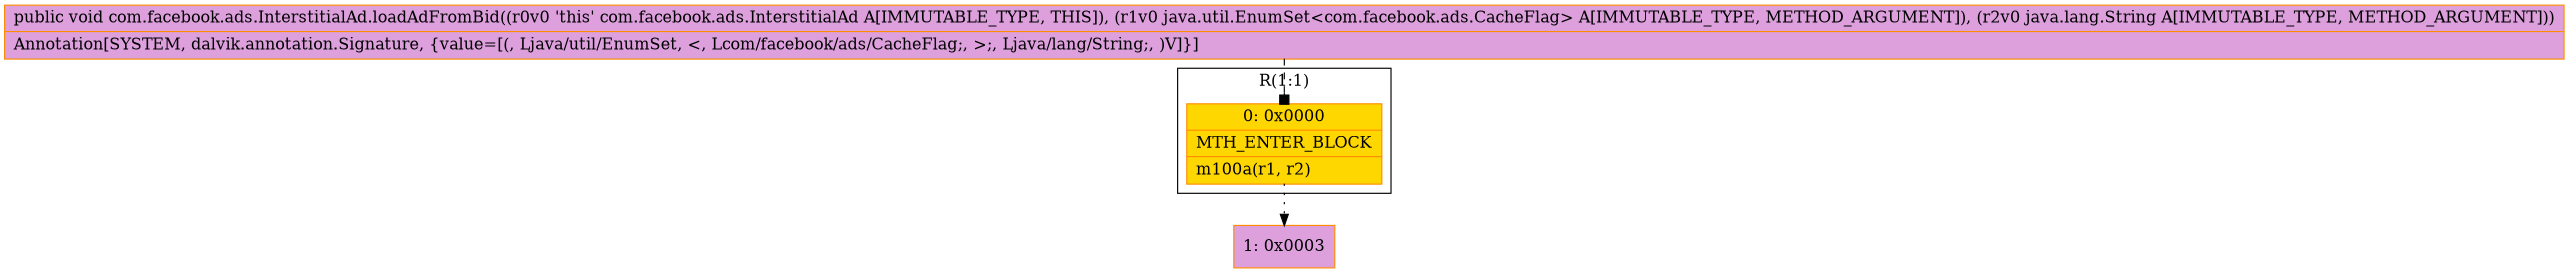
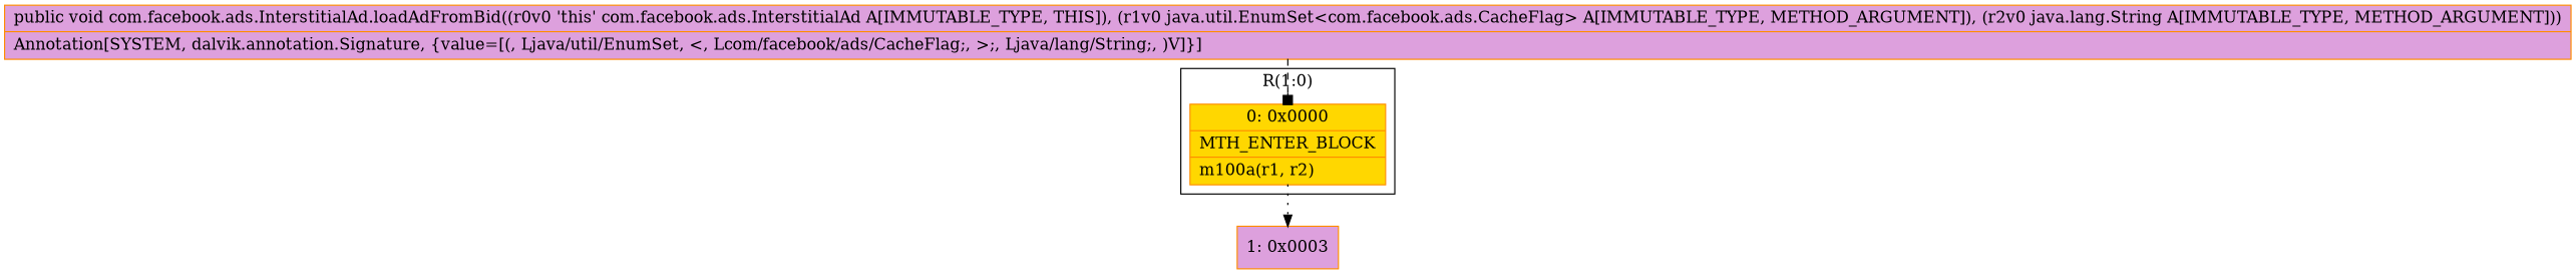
  digraph {
    node [color=darkorange shape=record style=filled fillcolor=plum]
    n1 [label="{0\:\ 0x0000|MTH_ENTER_BLOCK\l|m100a(r1, r2)\l}" fillcolor=gold]
    n2 [label="{1\:\ 0x0003}"]
    n3 [label="{public void com.facebook.ads.InterstitialAd.loadAdFromBid((r0v0 'this' com.facebook.ads.InterstitialAd A[IMMUTABLE_TYPE, THIS]), (r1v0 java.util.EnumSet\<com.facebook.ads.CacheFlag\> A[IMMUTABLE_TYPE, METHOD_ARGUMENT]), (r2v0 java.lang.String A[IMMUTABLE_TYPE, METHOD_ARGUMENT]))  | Annotation[SYSTEM, dalvik.annotation.Signature, \{value=[(, Ljava\/util\/EnumSet, \<, Lcom\/facebook\/ads\/CacheFlag;, \>;, Ljava\/lang\/String;, )V]\}]\l}"]
    subgraph cluster_1 {
-     label="R(1:1)"
+     label="R(1:0)"
      n1
    }
    n1 -> n2 [style=dotted arrowhead=normal]
    n3 -> n1 [style=dashed arrowhead=box]
  }
